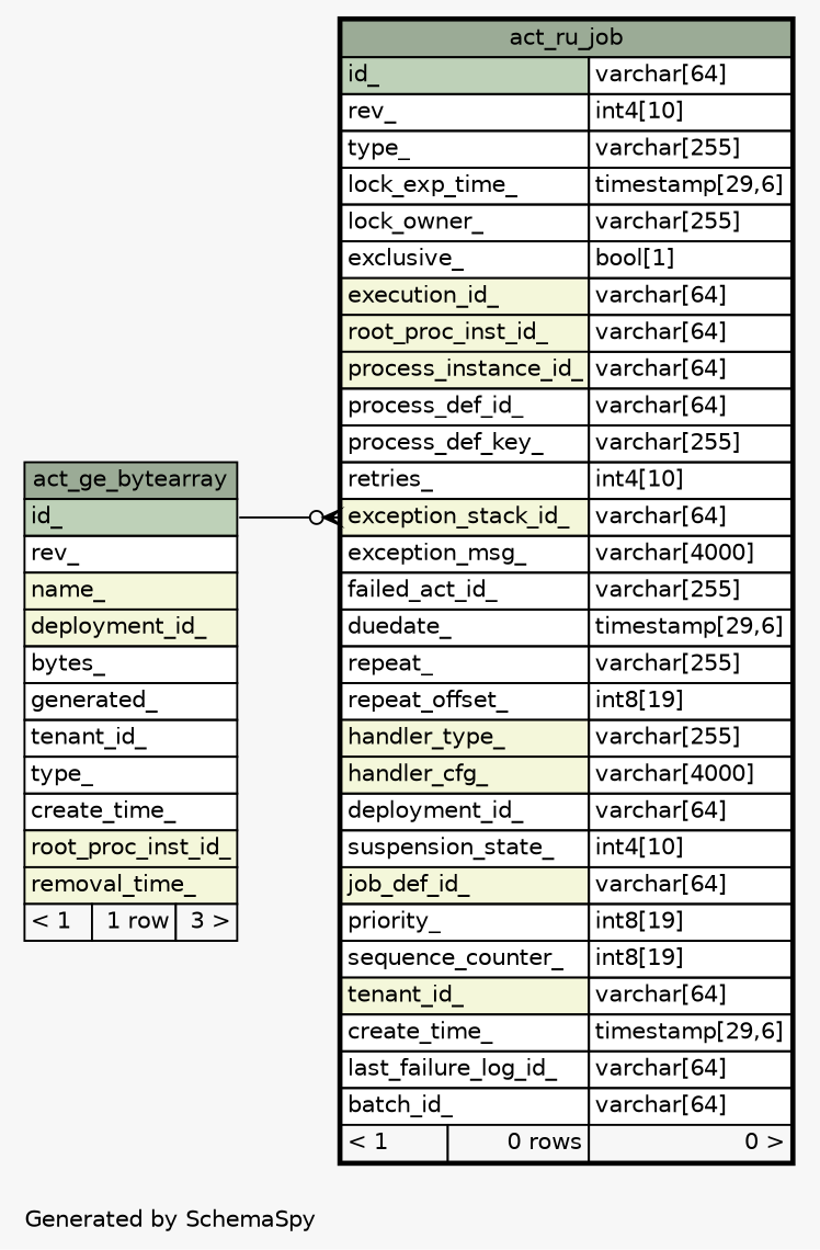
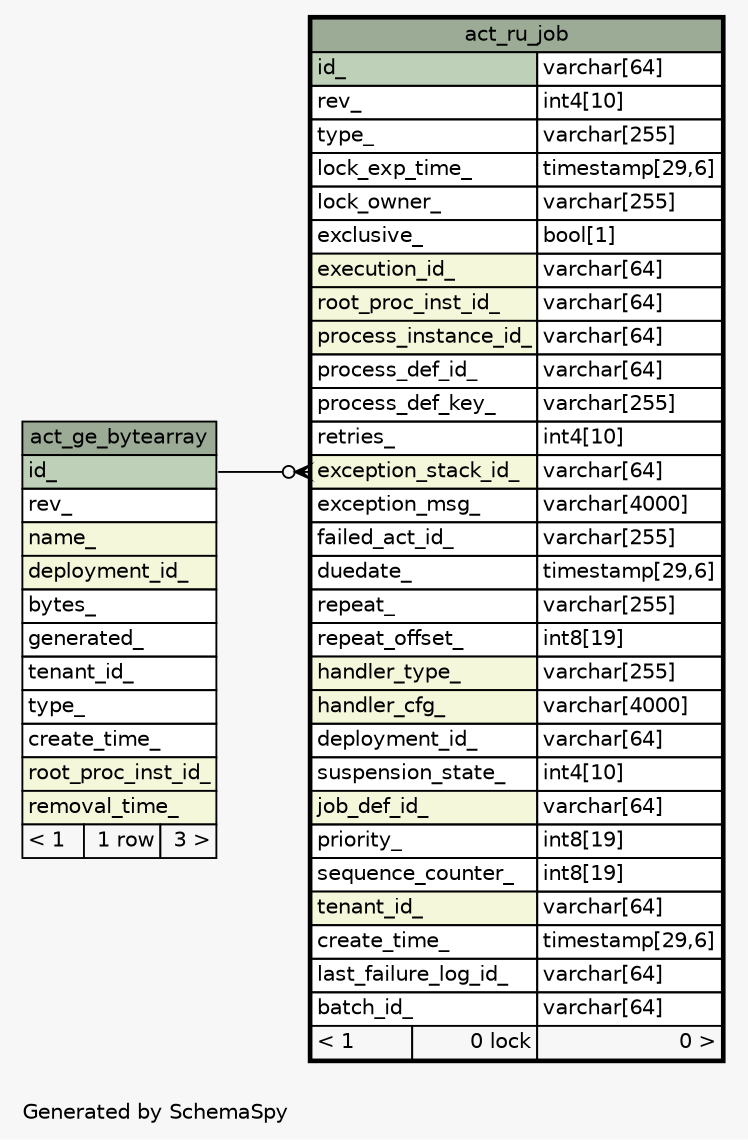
  digraph {
    bgcolor="#f7f7f7"
    fontname=Helvetica
    fontsize=11
    label="\nGenerated by SchemaSpy"
    labeljust=l
    nodesep=0.18
    rankdir=RL
    ranksep=0.46
    node [fontname=Helvetica fontsize=11 shape=plaintext]
-   n1 [label=<     <TABLE BORDER="2" CELLBORDER="1" CELLSPACING="0" BGCOLOR="#ffffff">       <TR><TD COLSPAN="3" BGCOLOR="#9bab96" ALIGN="CENTER">act_ru_job</TD></TR>       <TR><TD PORT="id_" COLSPAN="2" BGCOLOR="#bed1b8" ALIGN="LEFT">id_</TD><TD PORT="id_.type" ALIGN="LEFT">varchar[64]</TD></TR>       <TR><TD PORT="rev_" COLSPAN="2" ALIGN="LEFT">rev_</TD><TD PORT="rev_.type" ALIGN="LEFT">int4[10]</TD></TR>       <TR><TD PORT="type_" COLSPAN="2" ALIGN="LEFT">type_</TD><TD PORT="type_.type" ALIGN="LEFT">varchar[255]</TD></TR>       <TR><TD PORT="lock_exp_time_" COLSPAN="2" ALIGN="LEFT">lock_exp_time_</TD><TD PORT="lock_exp_time_.type" ALIGN="LEFT">timestamp[29,6]</TD></TR>       <TR><TD PORT="lock_owner_" COLSPAN="2" ALIGN="LEFT">lock_owner_</TD><TD PORT="lock_owner_.type" ALIGN="LEFT">varchar[255]</TD></TR>       <TR><TD PORT="exclusive_" COLSPAN="2" ALIGN="LEFT">exclusive_</TD><TD PORT="exclusive_.type" ALIGN="LEFT">bool[1]</TD></TR>       <TR><TD PORT="execution_id_" COLSPAN="2" BGCOLOR="#f4f7da" ALIGN="LEFT">execution_id_</TD><TD PORT="execution_id_.type" ALIGN="LEFT">varchar[64]</TD></TR>       <TR><TD PORT="root_proc_inst_id_" COLSPAN="2" BGCOLOR="#f4f7da" ALIGN="LEFT">root_proc_inst_id_</TD><TD PORT="root_proc_inst_id_.type" ALIGN="LEFT">varchar[64]</TD></TR>       <TR><TD PORT="process_instance_id_" COLSPAN="2" BGCOLOR="#f4f7da" ALIGN="LEFT">process_instance_id_</TD><TD PORT="process_instance_id_.type" ALIGN="LEFT">varchar[64]</TD></TR>       <TR><TD PORT="process_def_id_" COLSPAN="2" ALIGN="LEFT">process_def_id_</TD><TD PORT="process_def_id_.type" ALIGN="LEFT">varchar[64]</TD></TR>       <TR><TD PORT="process_def_key_" COLSPAN="2" ALIGN="LEFT">process_def_key_</TD><TD PORT="process_def_key_.type" ALIGN="LEFT">varchar[255]</TD></TR>       <TR><TD PORT="retries_" COLSPAN="2" ALIGN="LEFT">retries_</TD><TD PORT="retries_.type" ALIGN="LEFT">int4[10]</TD></TR>       <TR><TD PORT="exception_stack_id_" COLSPAN="2" BGCOLOR="#f4f7da" ALIGN="LEFT">exception_stack_id_</TD><TD PORT="exception_stack_id_.type" ALIGN="LEFT">varchar[64]</TD></TR>       <TR><TD PORT="exception_msg_" COLSPAN="2" ALIGN="LEFT">exception_msg_</TD><TD PORT="exception_msg_.type" ALIGN="LEFT">varchar[4000]</TD></TR>       <TR><TD PORT="failed_act_id_" COLSPAN="2" ALIGN="LEFT">failed_act_id_</TD><TD PORT="failed_act_id_.type" ALIGN="LEFT">varchar[255]</TD></TR>       <TR><TD PORT="duedate_" COLSPAN="2" ALIGN="LEFT">duedate_</TD><TD PORT="duedate_.type" ALIGN="LEFT">timestamp[29,6]</TD></TR>       <TR><TD PORT="repeat_" COLSPAN="2" ALIGN="LEFT">repeat_</TD><TD PORT="repeat_.type" ALIGN="LEFT">varchar[255]</TD></TR>       <TR><TD PORT="repeat_offset_" COLSPAN="2" ALIGN="LEFT">repeat_offset_</TD><TD PORT="repeat_offset_.type" ALIGN="LEFT">int8[19]</TD></TR>       <TR><TD PORT="handler_type_" COLSPAN="2" BGCOLOR="#f4f7da" ALIGN="LEFT">handler_type_</TD><TD PORT="handler_type_.type" ALIGN="LEFT">varchar[255]</TD></TR>       <TR><TD PORT="handler_cfg_" COLSPAN="2" BGCOLOR="#f4f7da" ALIGN="LEFT">handler_cfg_</TD><TD PORT="handler_cfg_.type" ALIGN="LEFT">varchar[4000]</TD></TR>       <TR><TD PORT="deployment_id_" COLSPAN="2" ALIGN="LEFT">deployment_id_</TD><TD PORT="deployment_id_.type" ALIGN="LEFT">varchar[64]</TD></TR>       <TR><TD PORT="suspension_state_" COLSPAN="2" ALIGN="LEFT">suspension_state_</TD><TD PORT="suspension_state_.type" ALIGN="LEFT">int4[10]</TD></TR>       <TR><TD PORT="job_def_id_" COLSPAN="2" BGCOLOR="#f4f7da" ALIGN="LEFT">job_def_id_</TD><TD PORT="job_def_id_.type" ALIGN="LEFT">varchar[64]</TD></TR>       <TR><TD PORT="priority_" COLSPAN="2" ALIGN="LEFT">priority_</TD><TD PORT="priority_.type" ALIGN="LEFT">int8[19]</TD></TR>       <TR><TD PORT="sequence_counter_" COLSPAN="2" ALIGN="LEFT">sequence_counter_</TD><TD PORT="sequence_counter_.type" ALIGN="LEFT">int8[19]</TD></TR>       <TR><TD PORT="tenant_id_" COLSPAN="2" BGCOLOR="#f4f7da" ALIGN="LEFT">tenant_id_</TD><TD PORT="tenant_id_.type" ALIGN="LEFT">varchar[64]</TD></TR>       <TR><TD PORT="create_time_" COLSPAN="2" ALIGN="LEFT">create_time_</TD><TD PORT="create_time_.type" ALIGN="LEFT">timestamp[29,6]</TD></TR>       <TR><TD PORT="last_failure_log_id_" COLSPAN="2" ALIGN="LEFT">last_failure_log_id_</TD><TD PORT="last_failure_log_id_.type" ALIGN="LEFT">varchar[64]</TD></TR>       <TR><TD PORT="batch_id_" COLSPAN="2" ALIGN="LEFT">batch_id_</TD><TD PORT="batch_id_.type" ALIGN="LEFT">varchar[64]</TD></TR>       <TR><TD ALIGN="LEFT" BGCOLOR="#f7f7f7">&lt; 1</TD><TD ALIGN="RIGHT" BGCOLOR="#f7f7f7">0 rows</TD><TD ALIGN="RIGHT" BGCOLOR="#f7f7f7">0 &gt;</TD></TR>     </TABLE>>]
+   n1 [label=<     <TABLE BORDER="2" CELLBORDER="1" CELLSPACING="0" BGCOLOR="#ffffff">       <TR><TD COLSPAN="3" BGCOLOR="#9bab96" ALIGN="CENTER">act_ru_job</TD></TR>       <TR><TD PORT="id_" COLSPAN="2" BGCOLOR="#bed1b8" ALIGN="LEFT">id_</TD><TD PORT="id_.type" ALIGN="LEFT">varchar[64]</TD></TR>       <TR><TD PORT="rev_" COLSPAN="2" ALIGN="LEFT">rev_</TD><TD PORT="rev_.type" ALIGN="LEFT">int4[10]</TD></TR>       <TR><TD PORT="type_" COLSPAN="2" ALIGN="LEFT">type_</TD><TD PORT="type_.type" ALIGN="LEFT">varchar[255]</TD></TR>       <TR><TD PORT="lock_exp_time_" COLSPAN="2" ALIGN="LEFT">lock_exp_time_</TD><TD PORT="lock_exp_time_.type" ALIGN="LEFT">timestamp[29,6]</TD></TR>       <TR><TD PORT="lock_owner_" COLSPAN="2" ALIGN="LEFT">lock_owner_</TD><TD PORT="lock_owner_.type" ALIGN="LEFT">varchar[255]</TD></TR>       <TR><TD PORT="exclusive_" COLSPAN="2" ALIGN="LEFT">exclusive_</TD><TD PORT="exclusive_.type" ALIGN="LEFT">bool[1]</TD></TR>       <TR><TD PORT="execution_id_" COLSPAN="2" BGCOLOR="#f4f7da" ALIGN="LEFT">execution_id_</TD><TD PORT="execution_id_.type" ALIGN="LEFT">varchar[64]</TD></TR>       <TR><TD PORT="root_proc_inst_id_" COLSPAN="2" BGCOLOR="#f4f7da" ALIGN="LEFT">root_proc_inst_id_</TD><TD PORT="root_proc_inst_id_.type" ALIGN="LEFT">varchar[64]</TD></TR>       <TR><TD PORT="process_instance_id_" COLSPAN="2" BGCOLOR="#f4f7da" ALIGN="LEFT">process_instance_id_</TD><TD PORT="process_instance_id_.type" ALIGN="LEFT">varchar[64]</TD></TR>       <TR><TD PORT="process_def_id_" COLSPAN="2" ALIGN="LEFT">process_def_id_</TD><TD PORT="process_def_id_.type" ALIGN="LEFT">varchar[64]</TD></TR>       <TR><TD PORT="process_def_key_" COLSPAN="2" ALIGN="LEFT">process_def_key_</TD><TD PORT="process_def_key_.type" ALIGN="LEFT">varchar[255]</TD></TR>       <TR><TD PORT="retries_" COLSPAN="2" ALIGN="LEFT">retries_</TD><TD PORT="retries_.type" ALIGN="LEFT">int4[10]</TD></TR>       <TR><TD PORT="exception_stack_id_" COLSPAN="2" BGCOLOR="#f4f7da" ALIGN="LEFT">exception_stack_id_</TD><TD PORT="exception_stack_id_.type" ALIGN="LEFT">varchar[64]</TD></TR>       <TR><TD PORT="exception_msg_" COLSPAN="2" ALIGN="LEFT">exception_msg_</TD><TD PORT="exception_msg_.type" ALIGN="LEFT">varchar[4000]</TD></TR>       <TR><TD PORT="failed_act_id_" COLSPAN="2" ALIGN="LEFT">failed_act_id_</TD><TD PORT="failed_act_id_.type" ALIGN="LEFT">varchar[255]</TD></TR>       <TR><TD PORT="duedate_" COLSPAN="2" ALIGN="LEFT">duedate_</TD><TD PORT="duedate_.type" ALIGN="LEFT">timestamp[29,6]</TD></TR>       <TR><TD PORT="repeat_" COLSPAN="2" ALIGN="LEFT">repeat_</TD><TD PORT="repeat_.type" ALIGN="LEFT">varchar[255]</TD></TR>       <TR><TD PORT="repeat_offset_" COLSPAN="2" ALIGN="LEFT">repeat_offset_</TD><TD PORT="repeat_offset_.type" ALIGN="LEFT">int8[19]</TD></TR>       <TR><TD PORT="handler_type_" COLSPAN="2" BGCOLOR="#f4f7da" ALIGN="LEFT">handler_type_</TD><TD PORT="handler_type_.type" ALIGN="LEFT">varchar[255]</TD></TR>       <TR><TD PORT="handler_cfg_" COLSPAN="2" BGCOLOR="#f4f7da" ALIGN="LEFT">handler_cfg_</TD><TD PORT="handler_cfg_.type" ALIGN="LEFT">varchar[4000]</TD></TR>       <TR><TD PORT="deployment_id_" COLSPAN="2" ALIGN="LEFT">deployment_id_</TD><TD PORT="deployment_id_.type" ALIGN="LEFT">varchar[64]</TD></TR>       <TR><TD PORT="suspension_state_" COLSPAN="2" ALIGN="LEFT">suspension_state_</TD><TD PORT="suspension_state_.type" ALIGN="LEFT">int4[10]</TD></TR>       <TR><TD PORT="job_def_id_" COLSPAN="2" BGCOLOR="#f4f7da" ALIGN="LEFT">job_def_id_</TD><TD PORT="job_def_id_.type" ALIGN="LEFT">varchar[64]</TD></TR>       <TR><TD PORT="priority_" COLSPAN="2" ALIGN="LEFT">priority_</TD><TD PORT="priority_.type" ALIGN="LEFT">int8[19]</TD></TR>       <TR><TD PORT="sequence_counter_" COLSPAN="2" ALIGN="LEFT">sequence_counter_</TD><TD PORT="sequence_counter_.type" ALIGN="LEFT">int8[19]</TD></TR>       <TR><TD PORT="tenant_id_" COLSPAN="2" BGCOLOR="#f4f7da" ALIGN="LEFT">tenant_id_</TD><TD PORT="tenant_id_.type" ALIGN="LEFT">varchar[64]</TD></TR>       <TR><TD PORT="create_time_" COLSPAN="2" ALIGN="LEFT">create_time_</TD><TD PORT="create_time_.type" ALIGN="LEFT">timestamp[29,6]</TD></TR>       <TR><TD PORT="last_failure_log_id_" COLSPAN="2" ALIGN="LEFT">last_failure_log_id_</TD><TD PORT="last_failure_log_id_.type" ALIGN="LEFT">varchar[64]</TD></TR>       <TR><TD PORT="batch_id_" COLSPAN="2" ALIGN="LEFT">batch_id_</TD><TD PORT="batch_id_.type" ALIGN="LEFT">varchar[64]</TD></TR>       <TR><TD ALIGN="LEFT" BGCOLOR="#f7f7f7">&lt; 1</TD><TD ALIGN="RIGHT" BGCOLOR="#f7f7f7">0 lock</TD><TD ALIGN="RIGHT" BGCOLOR="#f7f7f7">0 &gt;</TD></TR>     </TABLE>>]
    n2 [label=<     <TABLE BORDER="0" CELLBORDER="1" CELLSPACING="0" BGCOLOR="#ffffff">       <TR><TD COLSPAN="3" BGCOLOR="#9bab96" ALIGN="CENTER">act_ge_bytearray</TD></TR>       <TR><TD PORT="id_" COLSPAN="3" BGCOLOR="#bed1b8" ALIGN="LEFT">id_</TD></TR>       <TR><TD PORT="rev_" COLSPAN="3" ALIGN="LEFT">rev_</TD></TR>       <TR><TD PORT="name_" COLSPAN="3" BGCOLOR="#f4f7da" ALIGN="LEFT">name_</TD></TR>       <TR><TD PORT="deployment_id_" COLSPAN="3" BGCOLOR="#f4f7da" ALIGN="LEFT">deployment_id_</TD></TR>       <TR><TD PORT="bytes_" COLSPAN="3" ALIGN="LEFT">bytes_</TD></TR>       <TR><TD PORT="generated_" COLSPAN="3" ALIGN="LEFT">generated_</TD></TR>       <TR><TD PORT="tenant_id_" COLSPAN="3" ALIGN="LEFT">tenant_id_</TD></TR>       <TR><TD PORT="type_" COLSPAN="3" ALIGN="LEFT">type_</TD></TR>       <TR><TD PORT="create_time_" COLSPAN="3" ALIGN="LEFT">create_time_</TD></TR>       <TR><TD PORT="root_proc_inst_id_" COLSPAN="3" BGCOLOR="#f4f7da" ALIGN="LEFT">root_proc_inst_id_</TD></TR>       <TR><TD PORT="removal_time_" COLSPAN="3" BGCOLOR="#f4f7da" ALIGN="LEFT">removal_time_</TD></TR>       <TR><TD ALIGN="LEFT" BGCOLOR="#f7f7f7">&lt; 1</TD><TD ALIGN="RIGHT" BGCOLOR="#f7f7f7">1 row</TD><TD ALIGN="RIGHT" BGCOLOR="#f7f7f7">3 &gt;</TD></TR>     </TABLE>>]
    n1 -> n2 [arrowhead=none arrowsize=0.8 arrowtail=crowodot dir=back headport="id_:e" tailport="exception_stack_id_:w"]
  }
